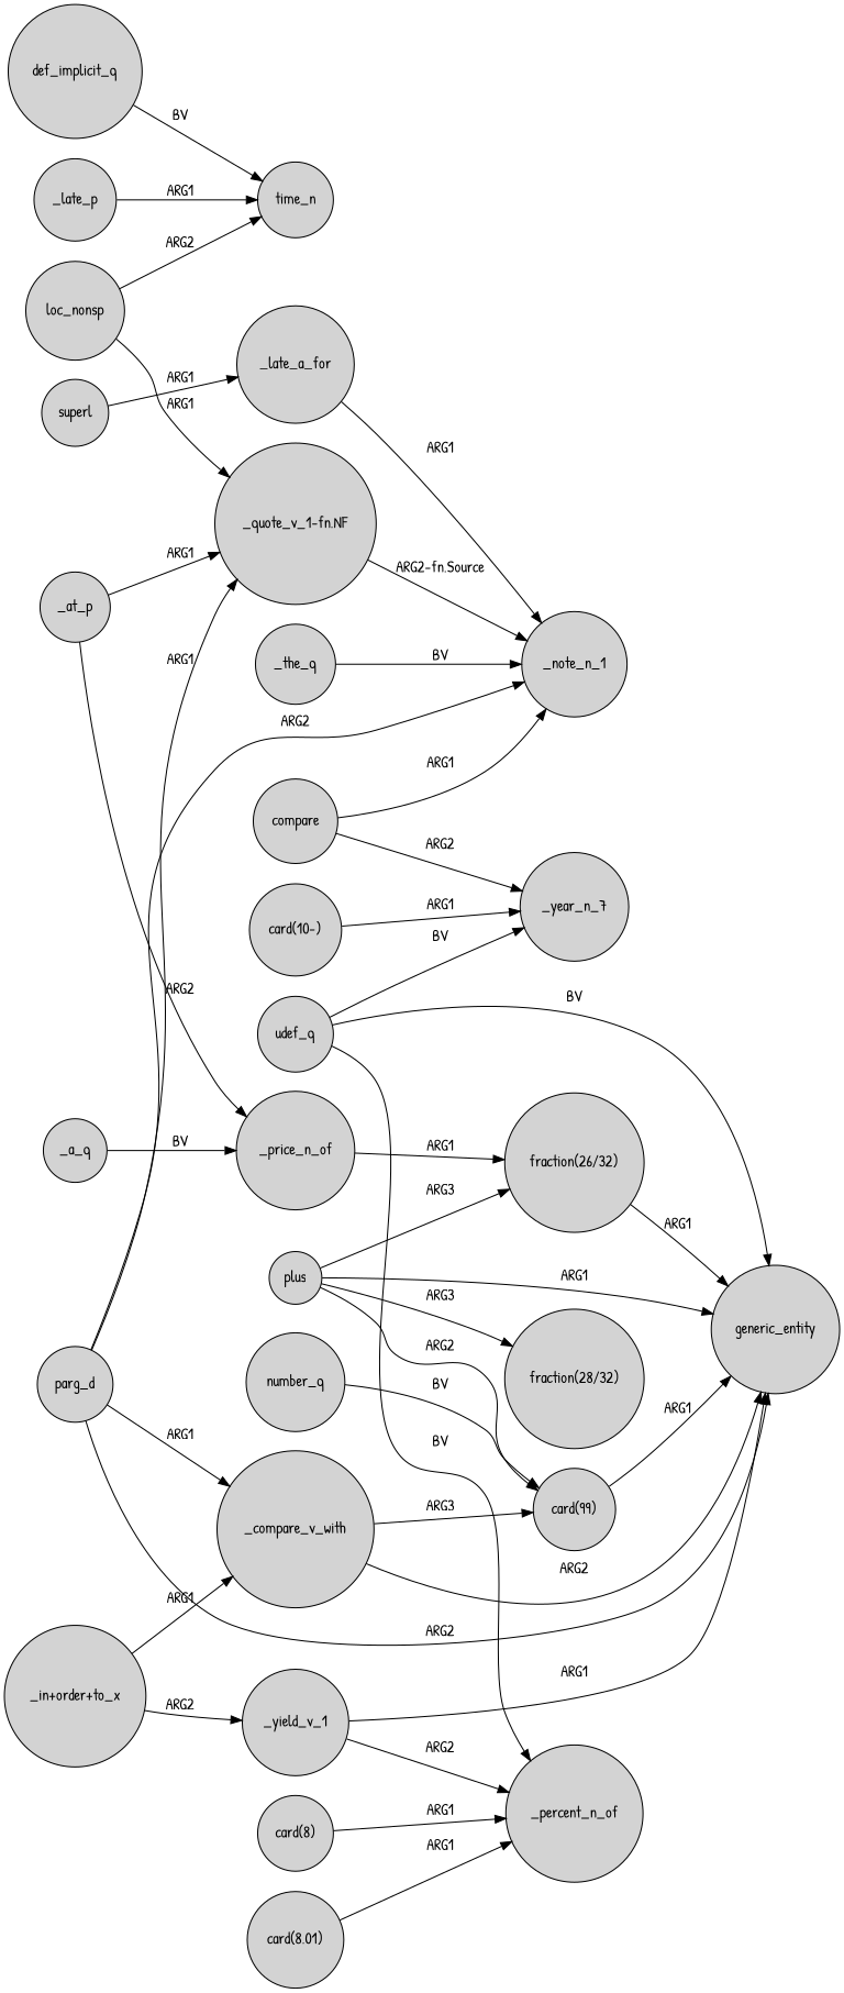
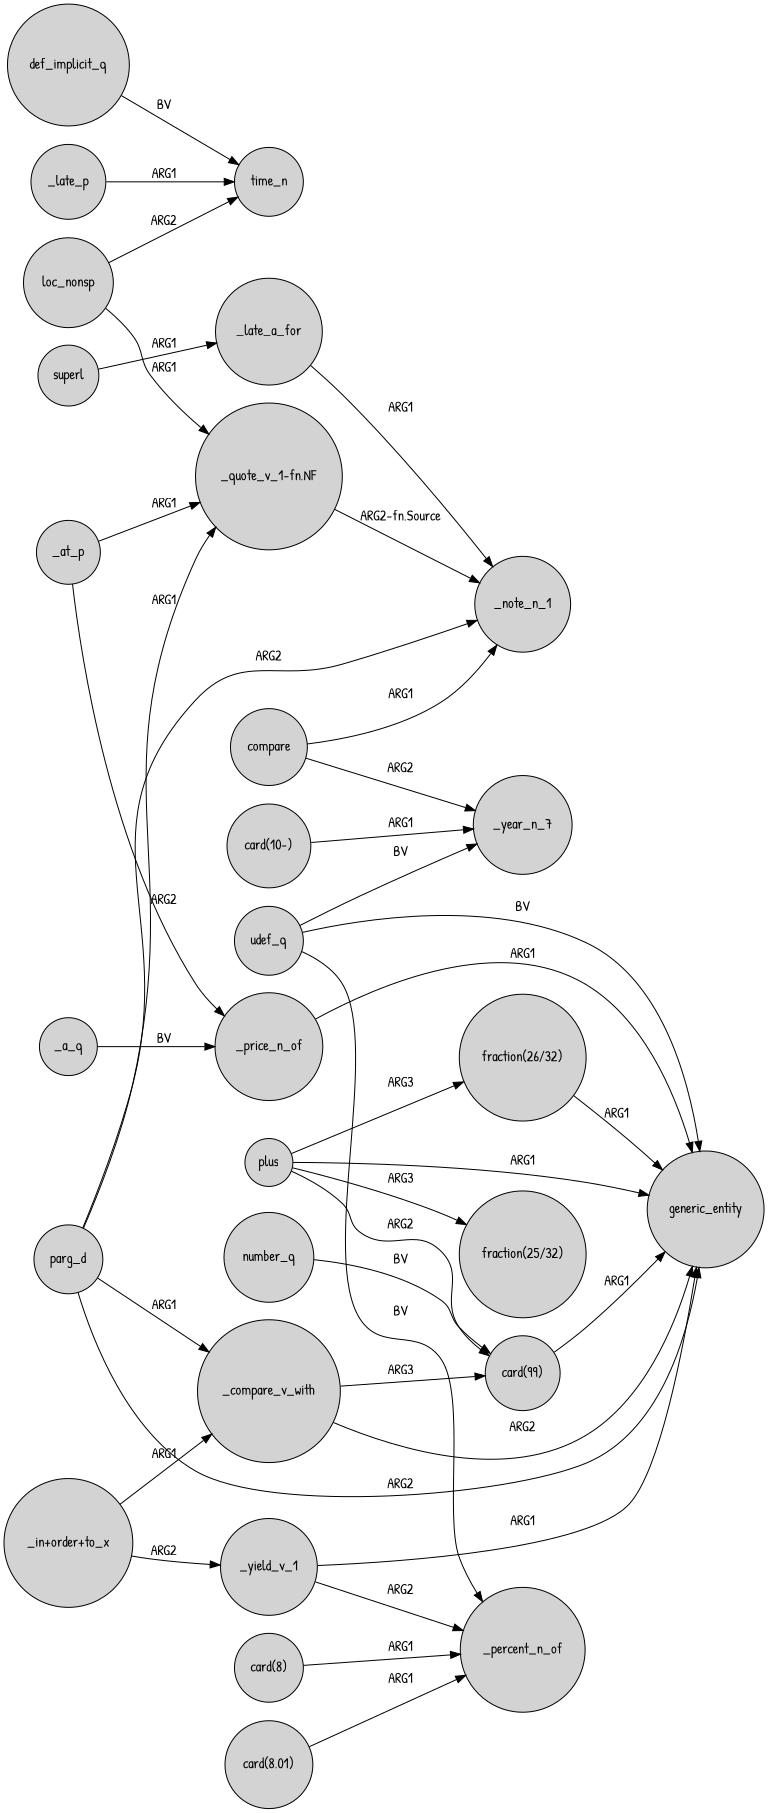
  digraph {
    fontname="Patrick Hand"
    rankdir=LR
    node [fontname="Patrick Hand" shape=circle style=filled]
    edge [fontname="Patrick Hand"]
    _late_p
    time_n
    plus
    "fraction(26/32)"
    generic_entity
    "card(99)"
-   "fraction(25/32)" [label="fraction(28/32)"]
+   "fraction(25/32)"
    udef_q
    n9 [label=_year_n_7]
    _percent_n_of
    _late_a_for
    _note_n_1
    n13 [label=compare]
    parg_d
    _compare_v_with
    "_quote_v_1-fn.NF"
    number_q
    superl
    _yield_v_1
    loc_nonsp
    _at_p
    _price_n_of
-   _the_q
    "card(10-)"
    "card(8.01)"
    "_in+order+to_x"
    "card(8)"
    _a_q
    def_implicit_q
    _late_p -> time_n [label=ARG1]
    plus -> "fraction(26/32)" [label=ARG3]
    plus -> generic_entity [label=ARG1]
    plus -> "card(99)" [label=ARG2]
    plus -> "fraction(25/32)" [label=ARG3]
    "fraction(26/32)" -> generic_entity [label=ARG1]
    "card(99)" -> generic_entity [label=ARG1]
    udef_q -> generic_entity [label=BV]
    udef_q -> n9 [label=BV]
    udef_q -> _percent_n_of [label=BV]
    _late_a_for -> _note_n_1 [label=ARG1]
    n13 -> n9 [label=ARG2]
    n13 -> _note_n_1 [label=ARG1]
    parg_d -> generic_entity [label=ARG2]
    parg_d -> _note_n_1 [label=ARG2]
    parg_d -> _compare_v_with [label=ARG1]
    parg_d -> "_quote_v_1-fn.NF" [label=ARG1]
    _compare_v_with -> generic_entity [label=ARG2]
    _compare_v_with -> "card(99)" [label=ARG3]
    "_quote_v_1-fn.NF" -> _note_n_1 [label="ARG2-fn.Source"]
    number_q -> "card(99)" [label=BV]
    superl -> _late_a_for [label=ARG1]
    _yield_v_1 -> generic_entity [label=ARG1]
    _yield_v_1 -> _percent_n_of [label=ARG2]
    loc_nonsp -> time_n [label=ARG2]
    loc_nonsp -> "_quote_v_1-fn.NF" [label=ARG1]
    _at_p -> "_quote_v_1-fn.NF" [label=ARG1]
    _at_p -> _price_n_of [label=ARG2]
-   _price_n_of -> "fraction(26/32)" [label=ARG1]
-   _the_q -> _note_n_1 [label=BV]
+   _price_n_of -> generic_entity [label=ARG1]
    "card(10-)" -> n9 [label=ARG1]
    "card(8.01)" -> _percent_n_of [label=ARG1]
    "_in+order+to_x" -> _compare_v_with [label=ARG1]
    "_in+order+to_x" -> _yield_v_1 [label=ARG2]
    "card(8)" -> _percent_n_of [label=ARG1]
    _a_q -> _price_n_of [label=BV]
    def_implicit_q -> time_n [label=BV]
  }
